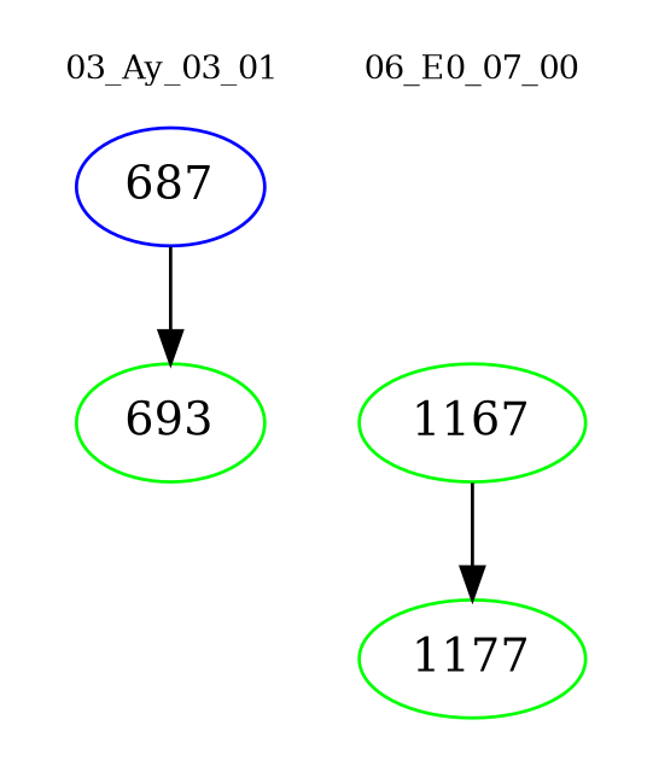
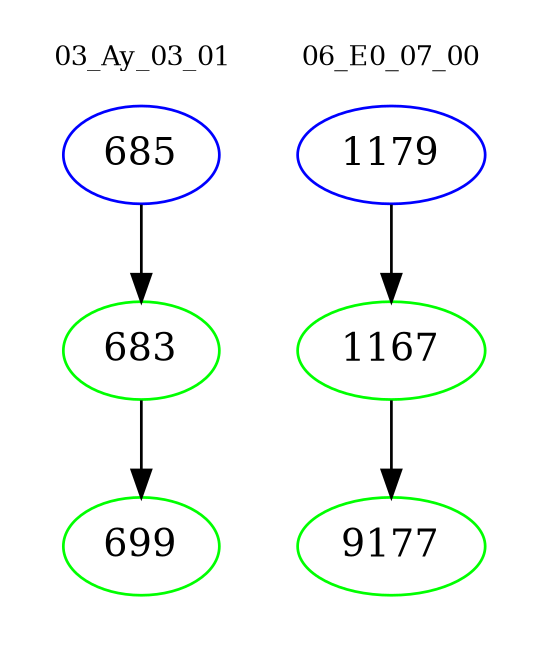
  digraph {
    node [color=green]
    edge [color=black]
-   n1 [color=blue label=687]
-   n2 [label=693]
+   n1 [color=blue label=685]
+   n2 [label=683]
+   n3 [label=699]
+   n4 [color=blue label=1179]
    n5 [label=1167]
-   n6 [label=1177]
+   n6 [label=9177]
    subgraph cluster_1 {
      color=white
      fontsize=10
      label="03_Ay_03_01"
      n1
      n2
+     n3
    }
    subgraph cluster_2 {
      color=white
      fontsize=10
      label="06_E0_07_00"
+     n4
      n5
      n6
    }
    n1 -> n2
+   n2 -> n3
+   n4 -> n5
    n5 -> n6
  }
